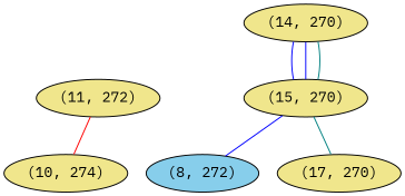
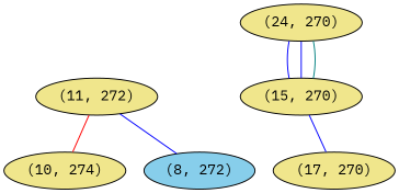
  graph {
    fontname="IBM Plex Mono"
    node [fillcolor=khaki fontname="IBM Plex Mono" style=filled]
    edge [color=blue fontname="IBM Plex Mono" weight=1]
    n1 [label="(10, 274)"]
    "(11, 272)"
    "(8, 272)" [fillcolor=skyblue]
-   "(14, 270)"
+   "(14, 270)" [label="(24, 270)"]
    "(15, 270)"
    "(17, 270)"
    "(11, 272)" -- n1 [color=red]
-   "(15, 270)" -- "(8, 272)"
+   "(11, 272)" -- "(8, 272)"
    "(14, 270)" -- "(15, 270)"
    "(14, 270)" -- "(15, 270)"
    "(14, 270)" -- "(15, 270)" [color=teal]
-   "(15, 270)" -- "(17, 270)" [color=teal]
+   "(15, 270)" -- "(17, 270)"
  }
